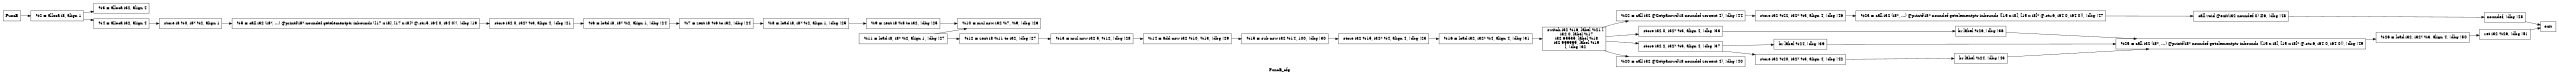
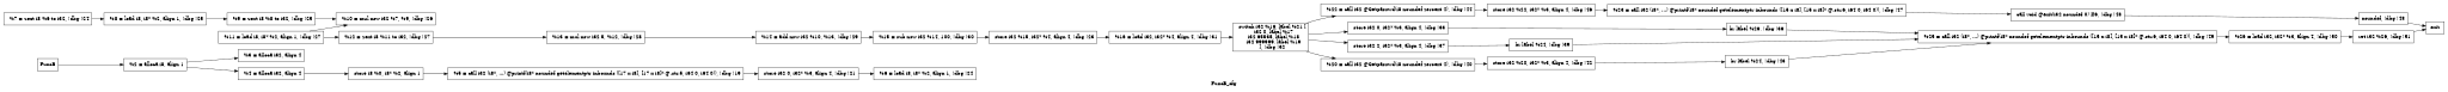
  digraph {
    label=FuncB_cfg
    rankdir=LR
    node [color=black shape=rectangle]
    edge [color=black]
    n1 [label=FuncB]
    n2 [label="  %2 = alloca i8, align 1"]
    n3 [label="  %3 = alloca i32, align 4"]
    n4 [label="  %4 = alloca i32, align 4"]
    n5 [label=exit]
    n6 [label="  store i8 %0, i8* %2, align 1"]
    n7 [label="  %5 = call i32 (i8*, ...) @printf(i8* noundef getelementptr inbounds ([17 x i8], [17 x i8]* @.str.5, i64 0, i64 0)), !dbg !19"]
    n8 [label="  store i32 0, i32* %3, align 4, !dbg !21"]
    n9 [label="  %6 = load i8, i8* %2, align 1, !dbg !24"]
    n10 [label="  %7 = zext i8 %6 to i32, !dbg !24"]
    n11 [label="  %8 = load i8, i8* %2, align 1, !dbg !25"]
    n12 [label="  %9 = zext i8 %8 to i32, !dbg !25"]
    n13 [label="  %10 = mul nsw i32 %7, %9, !dbg !26"]
    n14 [label="  %11 = load i8, i8* %2, align 1, !dbg !27"]
    n15 [label="  %12 = zext i8 %11 to i32, !dbg !27"]
    n16 [label="  %13 = mul nsw i32 5, %12, !dbg !28"]
    n17 [label="  %14 = add nsw i32 %10, %13, !dbg !29"]
    n18 [label="  %15 = sub nsw i32 %14, 100, !dbg !30"]
    n19 [label="  store i32 %15, i32* %4, align 4, !dbg !23"]
    n20 [label="  %16 = load i32, i32* %4, align 4, !dbg !31"]
    n21 [label="  switch i32 %16, label %21 [\n    i32 0, label %17\n    i32 65535, label %18\n    i32 999999, label %19\n  ], !dbg !32"]
    n22 [label="  %22 = call i32 @Getpasswd(i8 noundef zeroext 4), !dbg !44"]
    n23 [label="  store i32 0, i32* %3, align 4, !dbg !33"]
    n24 [label="  store i32 2, i32* %3, align 4, !dbg !37"]
    n25 [label="  %20 = call i32 @Getpasswd(i8 noundef zeroext 4), !dbg !40"]
    n26 [label="  store i32 %22, i32* %3, align 4, !dbg !46"]
    n27 [label="br label %26, !dbg !36"]
    n28 [label="  br label %24, !dbg !39"]
    n29 [label="  store i32 %20, i32* %3, align 4, !dbg !42"]
    n30 [label="  %23 = call i32 (i8*, ...) @printf(i8* noundef getelementptr inbounds ([15 x i8], [15 x i8]* @.str.6, i64 0, i64 0)), !dbg !47"]
    n31 [label="  call void @exit(i32 noundef 0) #6, !dbg !48"]
    n32 [label="noundef, !dbg !48"]
    n33 [label="  %25 = call i32 (i8*, ...) @printf(i8* noundef getelementptr inbounds ([15 x i8], [15 x i8]* @.str.6, i64 0, i64 0)), !dbg !49"]
    n34 [label="  %26 = load i32, i32* %3, align 4, !dbg !50"]
    n35 [label="  br label %24, !dbg !43"]
    n36 [label="  ret i32 %26, !dbg !51"]
    n1 -> n2
    n2 -> n3
    n2 -> n4
    n4 -> n6
    n6 -> n7
    n7 -> n8
    n8 -> n9
-   n9 -> n10
    n10 -> n11
    n11 -> n12
    n12 -> n13
    n14 -> n13
    n14 -> n15
    n15 -> n16
    n16 -> n17
    n17 -> n18
    n18 -> n19
    n19 -> n20
    n20 -> n21
    n21 -> n22
    n21 -> n23
    n21 -> n24
    n21 -> n25
    n22 -> n26
    n23 -> n27
    n24 -> n28
-   n24 -> n29
+   n25 -> n29
    n26 -> n30
    n27 -> n33
    n28 -> n33
    n29 -> n35
    n30 -> n31
    n31 -> n32
    n32 -> n5
    n33 -> n34
    n34 -> n36
    n35 -> n33
    n36 -> n5
  }
